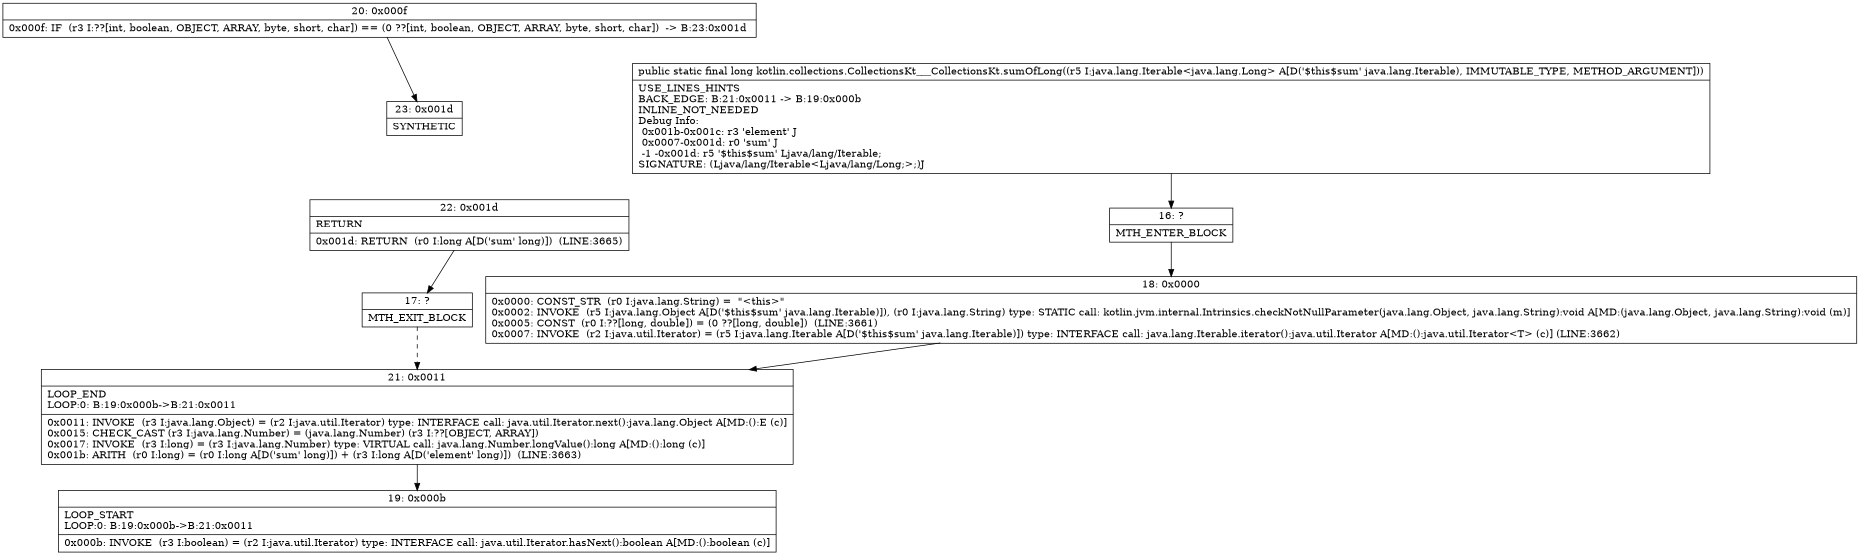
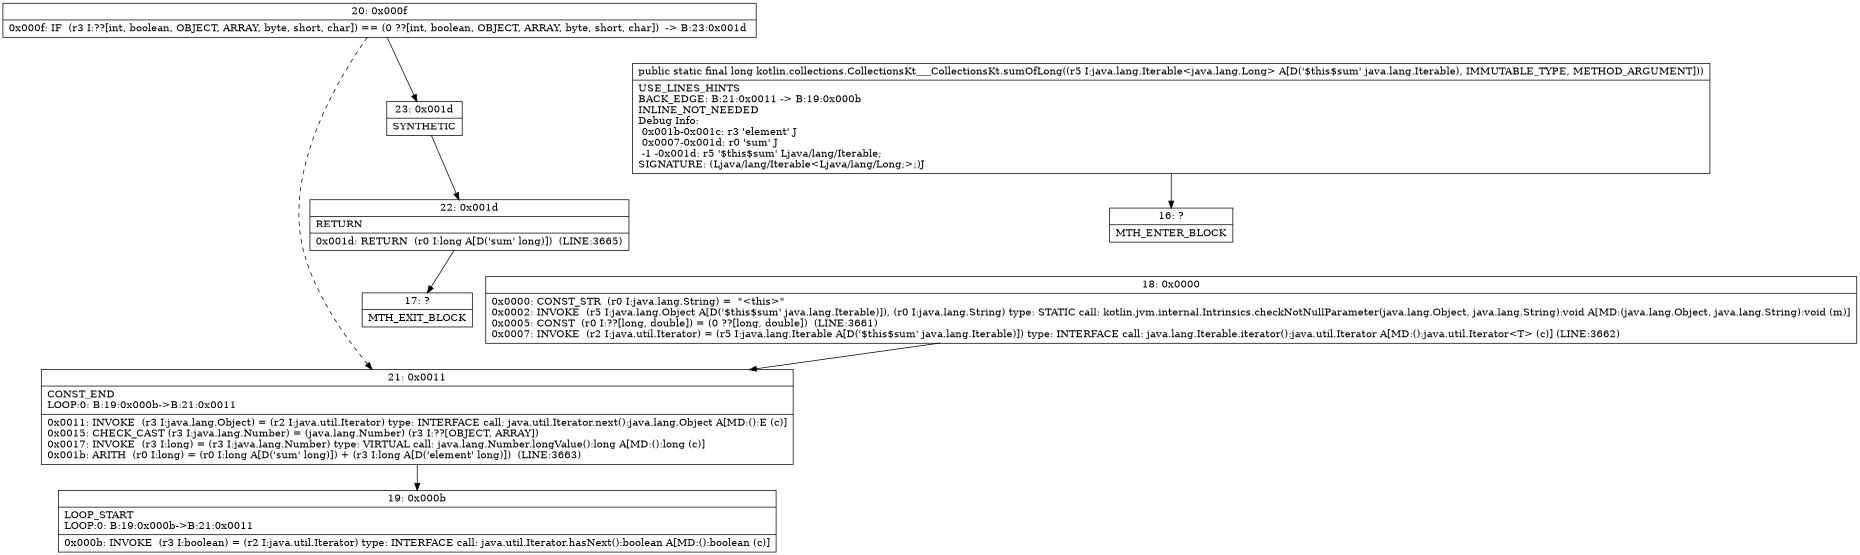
  digraph {
    node [shape=record]
    n1 [label="{16\:\ ?|MTH_ENTER_BLOCK\l}"]
    n2 [label="{18\:\ 0x0000|0x0000: CONST_STR  (r0 I:java.lang.String) =  \"\<this\>\" \l0x0002: INVOKE  (r5 I:java.lang.Object A[D('$this$sum' java.lang.Iterable)]), (r0 I:java.lang.String) type: STATIC call: kotlin.jvm.internal.Intrinsics.checkNotNullParameter(java.lang.Object, java.lang.String):void A[MD:(java.lang.Object, java.lang.String):void (m)]\l0x0005: CONST  (r0 I:??[long, double]) = (0 ??[long, double])  (LINE:3661)\l0x0007: INVOKE  (r2 I:java.util.Iterator) = (r5 I:java.lang.Iterable A[D('$this$sum' java.lang.Iterable)]) type: INTERFACE call: java.lang.Iterable.iterator():java.util.Iterator A[MD:():java.util.Iterator\<T\> (c)] (LINE:3662)\l}"]
-   n3 [label="{21\:\ 0x0011|LOOP_END\lLOOP:0: B:19:0x000b\-\>B:21:0x0011\l|0x0011: INVOKE  (r3 I:java.lang.Object) = (r2 I:java.util.Iterator) type: INTERFACE call: java.util.Iterator.next():java.lang.Object A[MD:():E (c)]\l0x0015: CHECK_CAST (r3 I:java.lang.Number) = (java.lang.Number) (r3 I:??[OBJECT, ARRAY]) \l0x0017: INVOKE  (r3 I:long) = (r3 I:java.lang.Number) type: VIRTUAL call: java.lang.Number.longValue():long A[MD:():long (c)]\l0x001b: ARITH  (r0 I:long) = (r0 I:long A[D('sum' long)]) + (r3 I:long A[D('element' long)])  (LINE:3663)\l}"]
+   n3 [label="{21\:\ 0x0011|CONST_END\lLOOP:0: B:19:0x000b\-\>B:21:0x0011\l|0x0011: INVOKE  (r3 I:java.lang.Object) = (r2 I:java.util.Iterator) type: INTERFACE call: java.util.Iterator.next():java.lang.Object A[MD:():E (c)]\l0x0015: CHECK_CAST (r3 I:java.lang.Number) = (java.lang.Number) (r3 I:??[OBJECT, ARRAY]) \l0x0017: INVOKE  (r3 I:long) = (r3 I:java.lang.Number) type: VIRTUAL call: java.lang.Number.longValue():long A[MD:():long (c)]\l0x001b: ARITH  (r0 I:long) = (r0 I:long A[D('sum' long)]) + (r3 I:long A[D('element' long)])  (LINE:3663)\l}"]
    n4 [label="{19\:\ 0x000b|LOOP_START\lLOOP:0: B:19:0x000b\-\>B:21:0x0011\l|0x000b: INVOKE  (r3 I:boolean) = (r2 I:java.util.Iterator) type: INTERFACE call: java.util.Iterator.hasNext():boolean A[MD:():boolean (c)]\l}"]
    n5 [label="{20\:\ 0x000f|0x000f: IF  (r3 I:??[int, boolean, OBJECT, ARRAY, byte, short, char]) == (0 ??[int, boolean, OBJECT, ARRAY, byte, short, char])  \-\> B:23:0x001d \l}"]
    n6 [label="{23\:\ 0x001d|SYNTHETIC\l}"]
    n7 [label="{22\:\ 0x001d|RETURN\l|0x001d: RETURN  (r0 I:long A[D('sum' long)])  (LINE:3665)\l}"]
    n8 [label="{17\:\ ?|MTH_EXIT_BLOCK\l}"]
    n9 [label="{public static final long kotlin.collections.CollectionsKt___CollectionsKt.sumOfLong((r5 I:java.lang.Iterable\<java.lang.Long\> A[D('$this$sum' java.lang.Iterable), IMMUTABLE_TYPE, METHOD_ARGUMENT]))  | USE_LINES_HINTS\lBACK_EDGE: B:21:0x0011 \-\> B:19:0x000b\lINLINE_NOT_NEEDED\lDebug Info:\l  0x001b\-0x001c: r3 'element' J\l  0x0007\-0x001d: r0 'sum' J\l  \-1 \-0x001d: r5 '$this$sum' Ljava\/lang\/Iterable;\lSIGNATURE: (Ljava\/lang\/Iterable\<Ljava\/lang\/Long;\>;)J\l}"]
-   n1 -> n2
    n2 -> n3
    n3 -> n4
-   n8 -> n3 [style=dashed]
+   n5 -> n3 [style=dashed]
    n5 -> n6
+   n6 -> n7
    n7 -> n8
    n9 -> n1
  }
